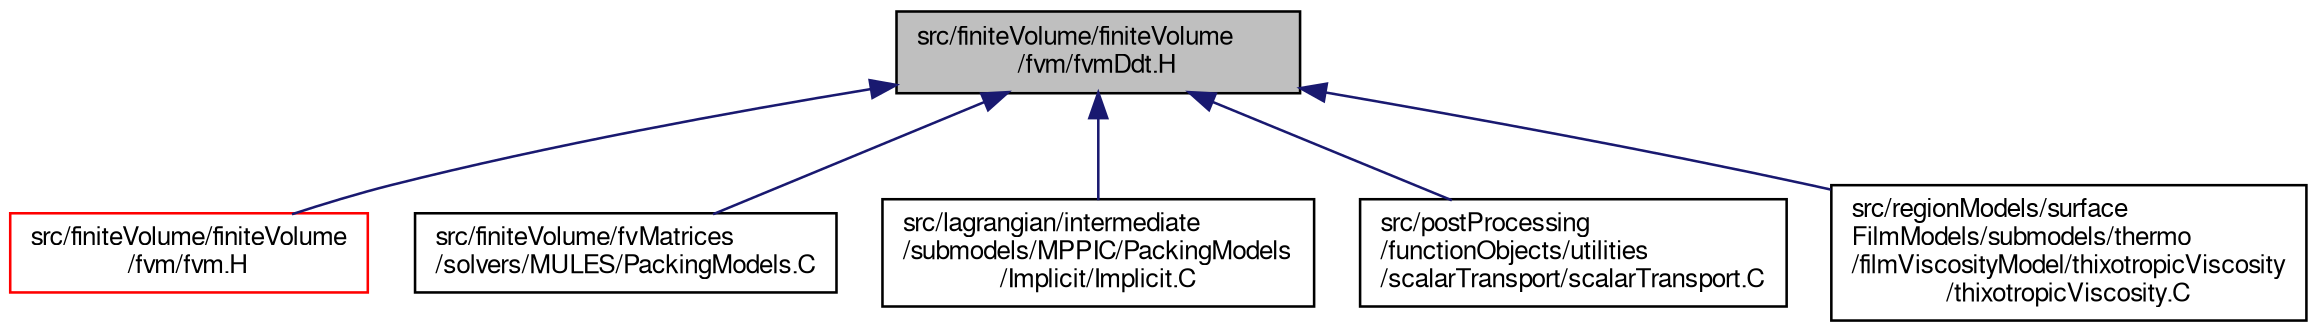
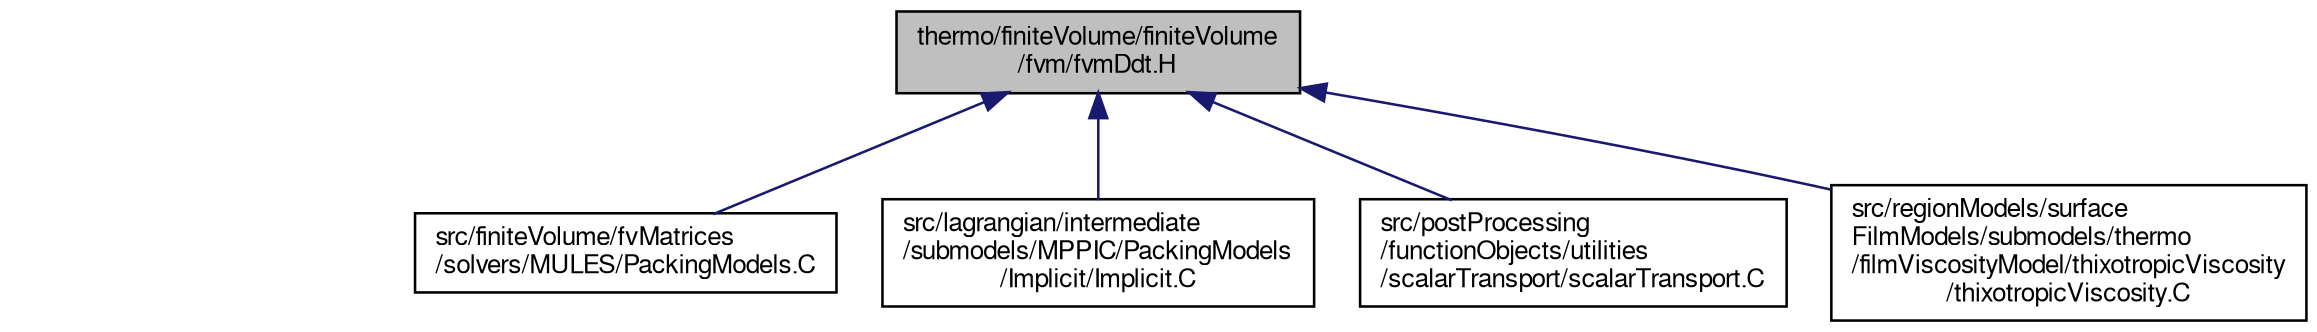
  digraph {
    node [color=black fontname=FreeSans fontsize=10 shape=record]
    edge [color=midnightblue dir=back fontname=FreeSans fontsize=10 labelfontname=FreeSans labelfontsize=10 style=solid]
-   n1 [fillcolor=grey75 fontcolor=black height=0.2 label="src/finiteVolume/finiteVolume\l/fvm/fvmDdt.H" style=filled width=0.4]
-   n2 [color=red height=0.2 label="src/finiteVolume/finiteVolume\l/fvm/fvm.H" width=0.4]
+   n1 [fillcolor=grey75 fontcolor=black height=0.2 label="thermo/finiteVolume/finiteVolume\l/fvm/fvmDdt.H" style=filled width=0.4]
    n3 [height=0.2 label="src/finiteVolume/fvMatrices\l/solvers/MULES/PackingModels.C" width=0.4]
    n4 [height=0.2 label="src/lagrangian/intermediate\l/submodels/MPPIC/PackingModels\l/Implicit/Implicit.C" width=0.4]
    n5 [height=0.2 label="src/postProcessing\l/functionObjects/utilities\l/scalarTransport/scalarTransport.C" width=0.4]
    n6 [height=0.2 label="src/regionModels/surface\lFilmModels/submodels/thermo\l/filmViscosityModel/thixotropicViscosity\l/thixotropicViscosity.C" width=0.4]
-   n1 -> n2
    n1 -> n3
    n1 -> n4
    n1 -> n5
    n1 -> n6
  }
